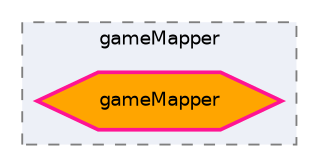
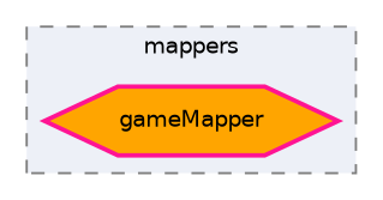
  digraph {
    compound=true
    n1 [color=deeppink fillcolor=orange fontname=Helvetica fontsize=10 height=0.2 label=gameMapper shape=hexagon style="filled,bold" width=0.4]
    subgraph cluster_1 {
      bgcolor="#edf0f7"
      fontname=Helvetica
      fontsize=10
-     label=gameMapper
+     label=mappers
      pencolor=grey50
      style="filled,dashed"
      n1
    }
  }
